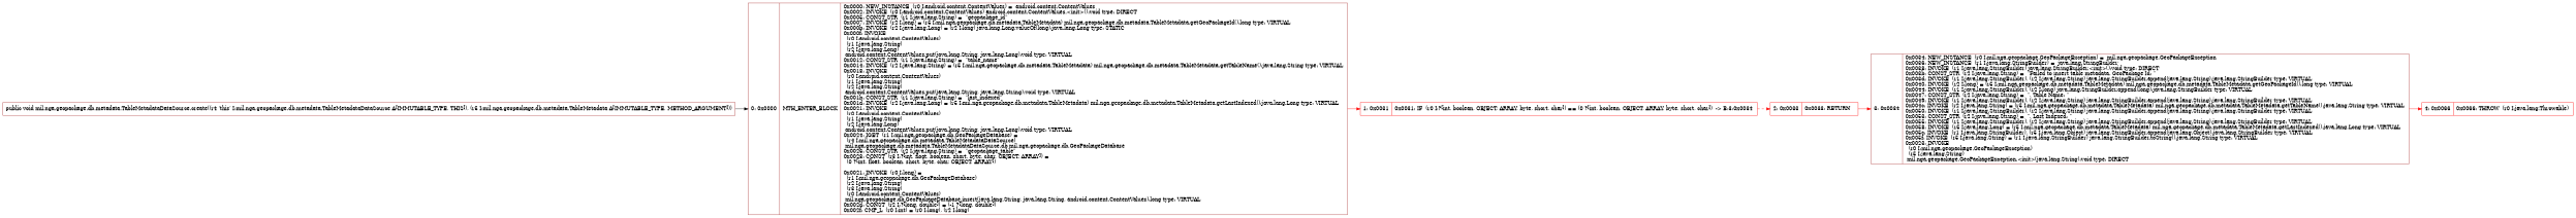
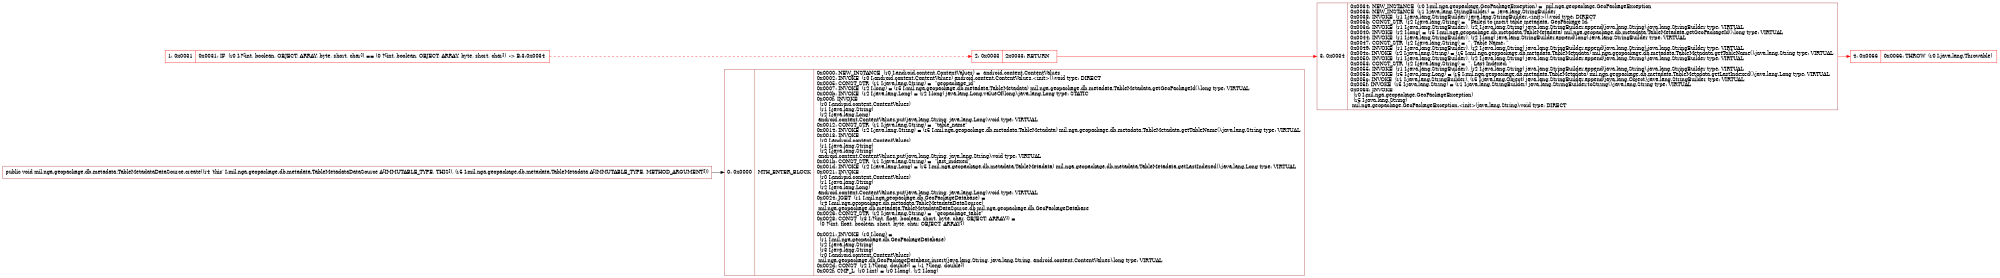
  digraph {
    rankdir=LR
    node [color=brown shape=record]
    edge [color=red]
    n1 [label="{0\:\ 0x0000|MTH_ENTER_BLOCK\l|0x0000: NEW_INSTANCE  (r0 I:android.content.ContentValues) =  android.content.ContentValues \l0x0002: INVOKE  (r0 I:android.content.ContentValues) android.content.ContentValues.\<init\>():void type: DIRECT \l0x0005: CONST_STR  (r1 I:java.lang.String) =  \"geopackage_id\" \l0x0007: INVOKE  (r2 I:long) = (r5 I:mil.nga.geopackage.db.metadata.TableMetadata) mil.nga.geopackage.db.metadata.TableMetadata.getGeoPackageId():long type: VIRTUAL \l0x000b: INVOKE  (r2 I:java.lang.Long) = (r2 I:long) java.lang.Long.valueOf(long):java.lang.Long type: STATIC \l0x000f: INVOKE  \l  (r0 I:android.content.ContentValues)\l  (r1 I:java.lang.String)\l  (r2 I:java.lang.Long)\l android.content.ContentValues.put(java.lang.String, java.lang.Long):void type: VIRTUAL \l0x0012: CONST_STR  (r1 I:java.lang.String) =  \"table_name\" \l0x0014: INVOKE  (r2 I:java.lang.String) = (r5 I:mil.nga.geopackage.db.metadata.TableMetadata) mil.nga.geopackage.db.metadata.TableMetadata.getTableName():java.lang.String type: VIRTUAL \l0x0018: INVOKE  \l  (r0 I:android.content.ContentValues)\l  (r1 I:java.lang.String)\l  (r2 I:java.lang.String)\l android.content.ContentValues.put(java.lang.String, java.lang.String):void type: VIRTUAL \l0x001b: CONST_STR  (r1 I:java.lang.String) =  \"last_indexed\" \l0x001d: INVOKE  (r2 I:java.lang.Long) = (r5 I:mil.nga.geopackage.db.metadata.TableMetadata) mil.nga.geopackage.db.metadata.TableMetadata.getLastIndexed():java.lang.Long type: VIRTUAL \l0x0021: INVOKE  \l  (r0 I:android.content.ContentValues)\l  (r1 I:java.lang.String)\l  (r2 I:java.lang.Long)\l android.content.ContentValues.put(java.lang.String, java.lang.Long):void type: VIRTUAL \l0x0024: IGET  (r1 I:mil.nga.geopackage.db.GeoPackageDatabase) = \l  (r4 I:mil.nga.geopackage.db.metadata.TableMetadataDataSource)\l mil.nga.geopackage.db.metadata.TableMetadataDataSource.db mil.nga.geopackage.db.GeoPackageDatabase \l0x0026: CONST_STR  (r2 I:java.lang.String) =  \"geopackage_table\" \l0x0028: CONST  (r3 I:?[int, float, boolean, short, byte, char, OBJECT, ARRAY]) = \l  (0 ?[int, float, boolean, short, byte, char, OBJECT, ARRAY])\l \l0x0021: INVOKE  (r0 I:long) = \l  (r1 I:mil.nga.geopackage.db.GeoPackageDatabase)\l  (r2 I:java.lang.String)\l  (r3 I:java.lang.String)\l  (r0 I:android.content.ContentValues)\l mil.nga.geopackage.db.GeoPackageDatabase.insert(java.lang.String, java.lang.String, android.content.ContentValues):long type: VIRTUAL \l0x002d: CONST  (r2 I:?[long, double]) = (\-1 ?[long, double]) \l0x002f: CMP_L  (r0 I:int) = (r0 I:long), (r2 I:long) \l}"]
    n2 [color=red label="{1\:\ 0x0031|0x0031: IF  (r0 I:?[int, boolean, OBJECT, ARRAY, byte, short, char]) == (0 ?[int, boolean, OBJECT, ARRAY, byte, short, char])  \-\> B:3:0x0034 \l}"]
-   n3 [color=red label="{2\:\ 0x0033|0x0033: RETURN   \l}"]
-   n4 [label="{3\:\ 0x0034|0x0034: NEW_INSTANCE  (r0 I:mil.nga.geopackage.GeoPackageException) =  mil.nga.geopackage.GeoPackageException \l0x0036: NEW_INSTANCE  (r1 I:java.lang.StringBuilder) =  java.lang.StringBuilder \l0x0038: INVOKE  (r1 I:java.lang.StringBuilder) java.lang.StringBuilder.\<init\>():void type: DIRECT \l0x003b: CONST_STR  (r2 I:java.lang.String) =  \"Failed to insert table metadata. GeoPackage Id: \" \l0x003d: INVOKE  (r1 I:java.lang.StringBuilder), (r2 I:java.lang.String) java.lang.StringBuilder.append(java.lang.String):java.lang.StringBuilder type: VIRTUAL \l0x0040: INVOKE  (r2 I:long) = (r5 I:mil.nga.geopackage.db.metadata.TableMetadata) mil.nga.geopackage.db.metadata.TableMetadata.getGeoPackageId():long type: VIRTUAL \l0x0044: INVOKE  (r1 I:java.lang.StringBuilder), (r2 I:long) java.lang.StringBuilder.append(long):java.lang.StringBuilder type: VIRTUAL \l0x0047: CONST_STR  (r2 I:java.lang.String) =  \", Table Name: \" \l0x0049: INVOKE  (r1 I:java.lang.StringBuilder), (r2 I:java.lang.String) java.lang.StringBuilder.append(java.lang.String):java.lang.StringBuilder type: VIRTUAL \l0x004c: INVOKE  (r2 I:java.lang.String) = (r5 I:mil.nga.geopackage.db.metadata.TableMetadata) mil.nga.geopackage.db.metadata.TableMetadata.getTableName():java.lang.String type: VIRTUAL \l0x0050: INVOKE  (r1 I:java.lang.StringBuilder), (r2 I:java.lang.String) java.lang.StringBuilder.append(java.lang.String):java.lang.StringBuilder type: VIRTUAL \l0x0053: CONST_STR  (r2 I:java.lang.String) =  \", Last Indexed: \" \l0x0055: INVOKE  (r1 I:java.lang.StringBuilder), (r2 I:java.lang.String) java.lang.StringBuilder.append(java.lang.String):java.lang.StringBuilder type: VIRTUAL \l0x0058: INVOKE  (r5 I:java.lang.Long) = (r5 I:mil.nga.geopackage.db.metadata.TableMetadata) mil.nga.geopackage.db.metadata.TableMetadata.getLastIndexed():java.lang.Long type: VIRTUAL \l0x005c: INVOKE  (r1 I:java.lang.StringBuilder), (r5 I:java.lang.Object) java.lang.StringBuilder.append(java.lang.Object):java.lang.StringBuilder type: VIRTUAL \l0x005f: INVOKE  (r5 I:java.lang.String) = (r1 I:java.lang.StringBuilder) java.lang.StringBuilder.toString():java.lang.String type: VIRTUAL \l0x0023: INVOKE  \l  (r0 I:mil.nga.geopackage.GeoPackageException)\l  (r5 I:java.lang.String)\l mil.nga.geopackage.GeoPackageException.\<init\>(java.lang.String):void type: DIRECT \l}"]
+   n3 [color=red label="{2\:\ 0x0033|2x0033: RETURN   \l}"]
+   n4 [label="{3\:\ 0x0034|0x0034: NEW_INSTANCE  (r0 I:mil.nga.geopackage.GeoPackageException) =  mil.nga.geopackage.GeoPackageException \l0x0036: NEW_INSTANCE  (r1 I:java.lang.StringBuilder) =  java.lang.StringBuilder \l0x0038: INVOKE  (r1 I:java.lang.StringBuilder) java.lang.StringBuilder.\<init\>():void type: DIRECT \l0x003b: CONST_STR  (r2 I:java.lang.String) =  \"Failed to insert table metadata. GeoPackage Id: \" \l0x003d: INVOKE  (r1 I:java.lang.StringBuilder), (r2 I:java.lang.String) java.lang.StringBuilder.append(java.lang.String):java.lang.StringBuilder type: VIRTUAL \l0x0040: INVOKE  (r2 I:long) = (r5 I:mil.nga.geopackage.db.metadata.TableMetadata) mil.nga.geopackage.db.metadata.TableMetadata.getGeoPackageId():long type: VIRTUAL \l0x0044: INVOKE  (r1 I:java.lang.StringBuilder), (r2 I:long) java.lang.StringBuilder.append(long):java.lang.StringBuilder type: VIRTUAL \l0x0047: CONST_STR  (r2 I:java.lang.String) =  \", Table Name: \" \l0x0049: INVOKE  (r1 I:java.lang.StringBuilder), (r2 I:java.lang.String) java.lang.StringBuilder.append(java.lang.String):java.lang.StringBuilder type: VIRTUAL \l0x004c: INVOKE  (r2 I:java.lang.String) = (r5 I:mil.nga.geopackage.db.metadata.TableMetadata) mil.nga.geopackage.db.metadata.TableMetadata.getTableName():java.lang.String type: VIRTUAL \l0x0050: INVOKE  (r1 I:java.lang.StringBuilder), (r2 I:java.lang.String) java.lang.StringBuilder.append(java.lang.String):java.lang.StringBuilder type: VIRTUAL \l0x0053: CONST_STR  (r2 I:java.lang.String) =  \", Last Indexed: \" \l0x0055: INVOKE  (r1 I:java.lang.StringBuilder), (r2 I:java.lang.String) java.lang.StringBuilder.append(java.lang.String):java.lang.StringBuilder type: VIRTUAL \l0x0058: INVOKE  (r5 I:java.lang.Long) = (r5 I:mil.nga.geopackage.db.metadata.TableMetadata) mil.nga.geopackage.db.metadata.TableMetadata.getLastIndexed():java.lang.Long type: VIRTUAL \l0x005c: INVOKE  (r1 I:java.lang.StringBuilder), (r5 I:java.lang.Object) java.lang.StringBuilder.append(java.lang.Object):java.lang.StringBuilder type: VIRTUAL \l0x005f: INVOKE  (r5 I:java.lang.String) = (r1 I:java.lang.StringBuilder) java.lang.StringBuilder.toString():java.lang.String type: VIRTUAL \l0x0063: INVOKE  \l  (r0 I:mil.nga.geopackage.GeoPackageException)\l  (r5 I:java.lang.String)\l mil.nga.geopackage.GeoPackageException.\<init\>(java.lang.String):void type: DIRECT \l}"]
    n5 [color=red label="{4\:\ 0x0066|0x0066: THROW  (r0 I:java.lang.Throwable) \l}"]
    n6 [label="{public void mil.nga.geopackage.db.metadata.TableMetadataDataSource.create((r4 'this' I:mil.nga.geopackage.db.metadata.TableMetadataDataSource A[IMMUTABLE_TYPE, THIS]), (r5 I:mil.nga.geopackage.db.metadata.TableMetadata A[IMMUTABLE_TYPE, METHOD_ARGUMENT])) }"]
-   n1 -> n2
    n2 -> n3 [style=dashed]
    n3 -> n4
    n4 -> n5
    n6 -> n1 [color=black]
  }
